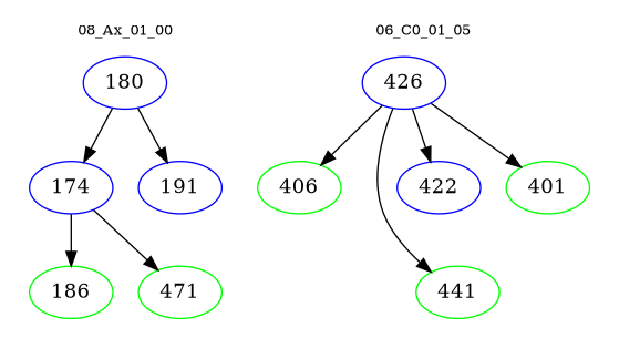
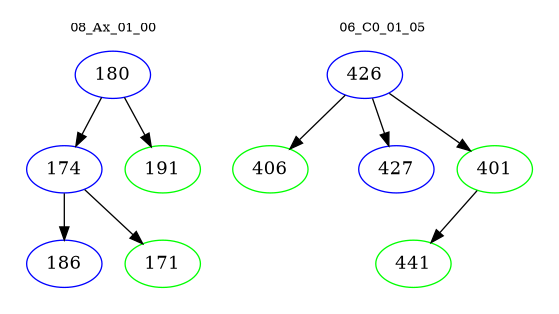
  digraph {
    node [color=blue]
    edge [color=black]
    n1 [label=180]
    n2 [label=174]
-   n3 [color=green label=186]
-   n4 [label=191]
-   n5 [color=green label=471]
+   n3 [label=186]
+   n4 [color=green label=191]
+   n5 [color=green label=171]
    n6 [label=426]
    n7 [color=green label=406]
    n8 [color=green label=441]
-   n9 [label=422]
+   n9 [label=427]
    n10 [color=green label=401]
    subgraph cluster_1 {
      color=white
      fontsize=10
      label="08_Ax_01_00"
      n1
      n2
      n3
      n4
      n5
    }
    subgraph cluster_2 {
      color=white
      fontsize=10
      label="06_C0_01_05"
      n6
      n7
      n8
      n9
      n10
    }
    n1 -> n2
    n1 -> n4
    n2 -> n3
    n2 -> n5
    n6 -> n7
-   n6 -> n8
+   n10 -> n8
    n6 -> n9
    n6 -> n10
  }
